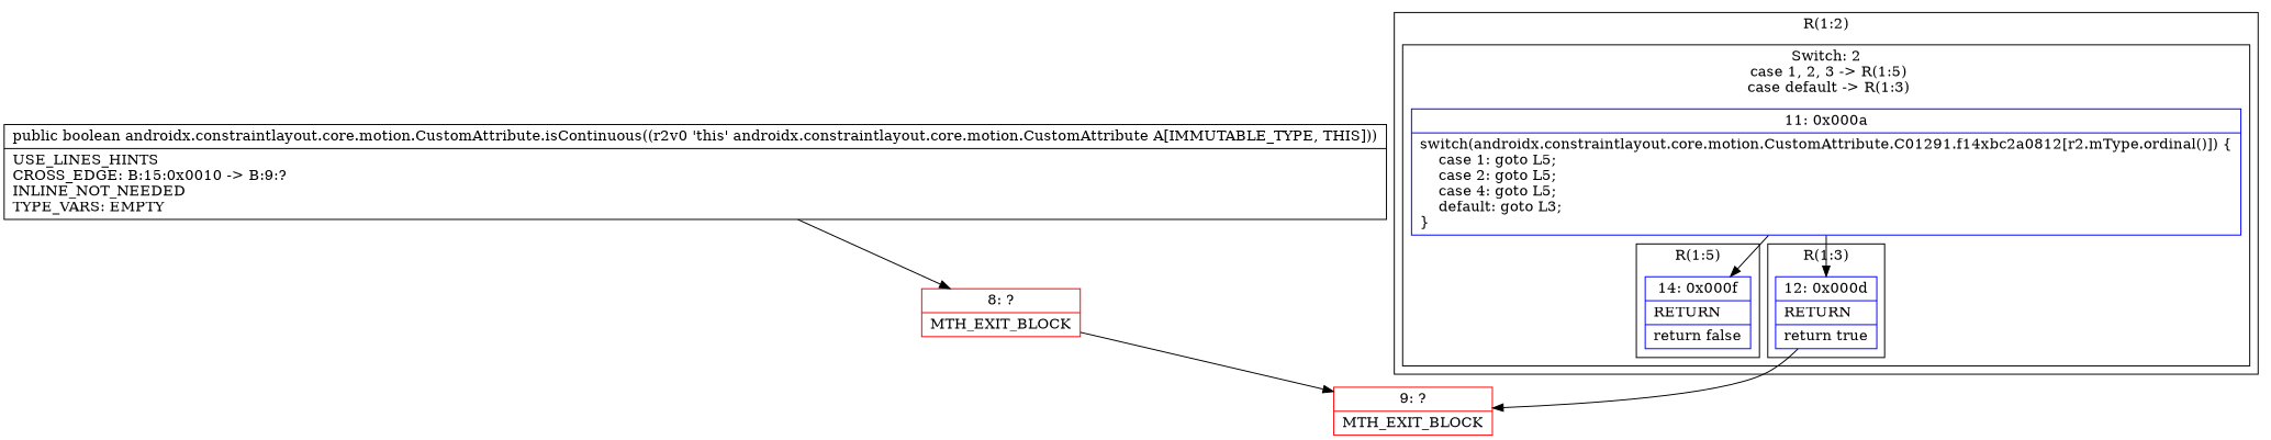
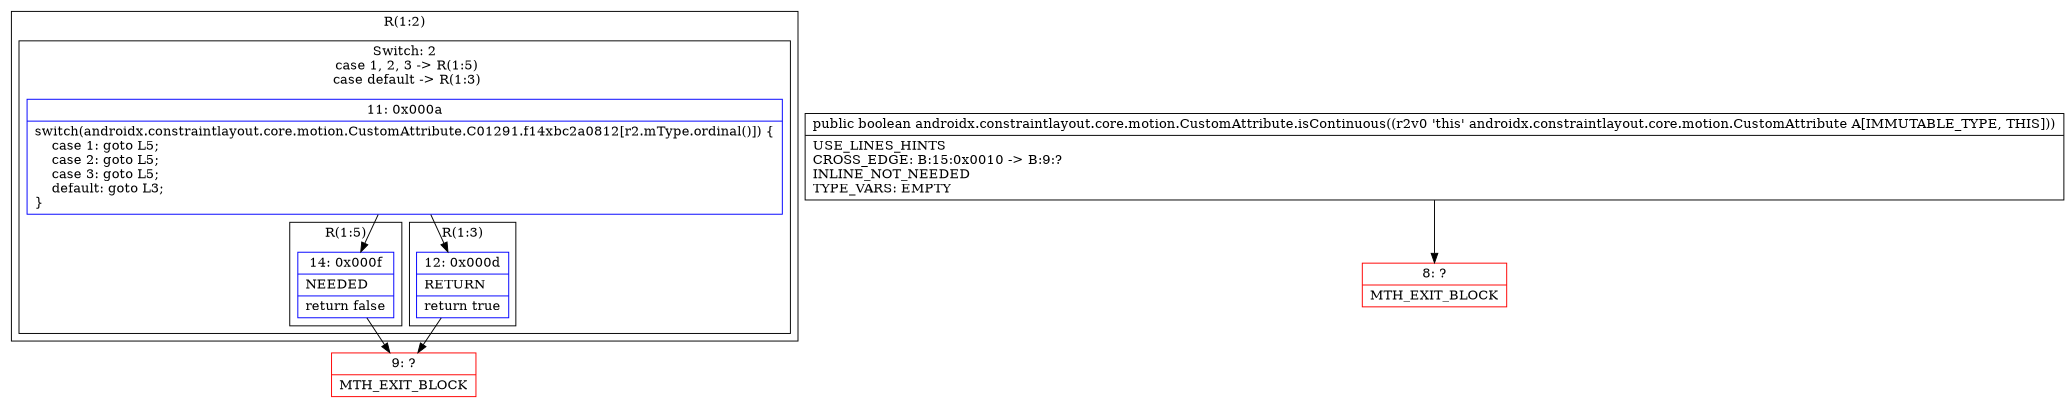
  digraph {
    node [color=blue shape=record]
-   n1 [label="{14\:\ 0x000f|RETURN\l|return false\l}"]
+   n1 [label="{14\:\ 0x000f|NEEDED\l|return false\l}"]
    n2 [label="{12\:\ 0x000d|RETURN\l|return true\l}"]
-   n3 [label="{11\:\ 0x000a|switch(androidx.constraintlayout.core.motion.CustomAttribute.C01291.f14xbc2a0812[r2.mType.ordinal()]) \{\l    case 1: goto L5;\l    case 2: goto L5;\l    case 4: goto L5;\l    default: goto L3;\l\}\l}"]
+   n3 [label="{11\:\ 0x000a|switch(androidx.constraintlayout.core.motion.CustomAttribute.C01291.f14xbc2a0812[r2.mType.ordinal()]) \{\l    case 1: goto L5;\l    case 2: goto L5;\l    case 3: goto L5;\l    default: goto L3;\l\}\l}"]
    n4 [color=red label="{9\:\ ?|MTH_EXIT_BLOCK\l}"]
    n5 [color=red label="{8\:\ ?|MTH_EXIT_BLOCK\l}"]
    n6 [label="{public boolean androidx.constraintlayout.core.motion.CustomAttribute.isContinuous((r2v0 'this' androidx.constraintlayout.core.motion.CustomAttribute A[IMMUTABLE_TYPE, THIS]))  | USE_LINES_HINTS\lCROSS_EDGE: B:15:0x0010 \-\> B:9:?\lINLINE_NOT_NEEDED\lTYPE_VARS: EMPTY\l}" color=""]
    subgraph cluster_1 {
      label="R(1:2)"
      subgraph cluster_2 {
        label="Switch: 2\n case 1, 2, 3 -> R(1:5)\n case default -> R(1:3)"
        n3
        subgraph cluster_3 {
          label="R(1:5)"
          n1
        }
        subgraph cluster_4 {
          label="R(1:3)"
          n2
        }
      }
    }
-   n5 -> n4
+   n1 -> n4
    n2 -> n4
    n3 -> n1
    n3 -> n2
    n6 -> n5
  }
